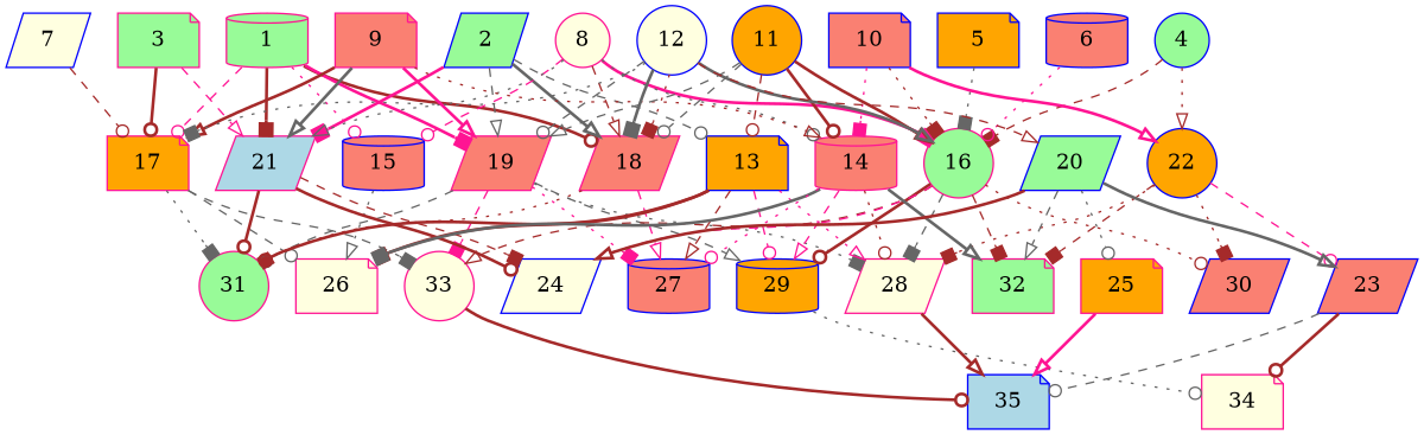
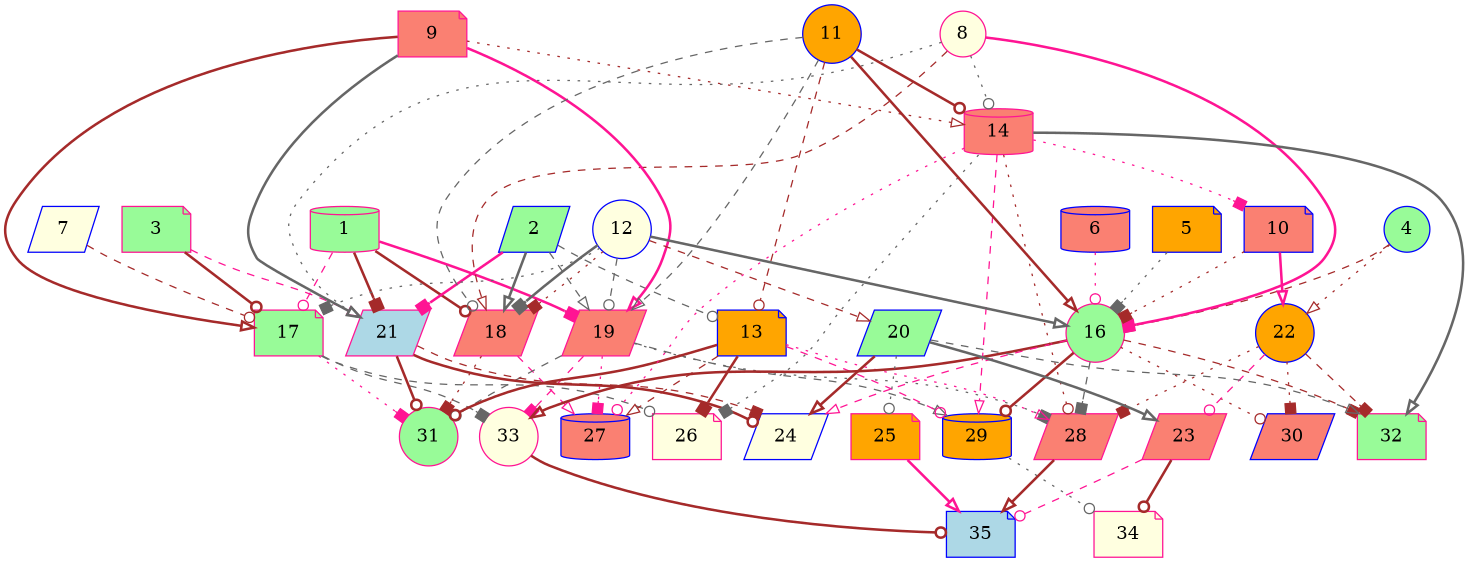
  digraph {
    node [alpha=0.06 color=deeppink fillcolor=salmon shape=note style=filled]
    edge [arrowhead=odot color=brown style=dashed]
    1 [alpha=0.15 expect_size=38789120 fillcolor=palegreen shape=cylinder]
-   15 [alpha=0.13 color=blue expect_size=21170176 shape=cylinder]
-   17 [alpha=0.05 expect_size=18881536 fillcolor=orange]
+   17 [alpha=0.05 expect_size=18881536 fillcolor=palegreen]
    18 [alpha=0.07 expect_size=46861312 shape=parallelogram]
    19 [alpha=0.03 expect_size=43555840 shape=parallelogram]
    21 [alpha=0.11 expect_size=24602624 fillcolor=lightblue shape=parallelogram]
    26 [alpha=0.03 expect_size=21784576 fillcolor=lightyellow]
    31 [alpha=0.00 expect_size=14187520 fillcolor=palegreen shape=circle]
    33 [expect_size=21822464 fillcolor=lightyellow shape=circle]
    27 [color=blue expect_size=27763712 shape=cylinder]
-   28 [alpha=0.05 expect_size=39134208 fillcolor=lightyellow shape=parallelogram]
+   28 [alpha=0.05 expect_size=39134208 shape=parallelogram]
    29 [alpha=0.04 color=blue expect_size=7502848 fillcolor=orange shape=cylinder]
    24 [alpha=0.04 color=blue expect_size=36980736 fillcolor=lightyellow shape=parallelogram]
    35 [alpha=0.13 color=blue expect_size=31612928 fillcolor=lightblue]
    34 [expect_size=21072896 fillcolor=lightyellow]
    2 [alpha=0.10 color=blue expect_size=29132800 fillcolor=palegreen shape=parallelogram]
    13 [alpha=0.08 color=blue expect_size=36417536 fillcolor=orange]
    3 [alpha=0.08 expect_size=19844096 fillcolor=palegreen]
    4 [alpha=0.05 color=blue expect_size=46167040 fillcolor=palegreen shape=circle]
    16 [alpha=0.03 expect_size=8902656 fillcolor=palegreen shape=circle]
    22 [alpha=0.12 color=blue expect_size=45033472 fillcolor=orange shape=circle]
    32 [expect_size=40123392 fillcolor=palegreen]
    30 [alpha=0.18 color=blue expect_size=14496768 shape=parallelogram]
-   23 [alpha=0.20 color=blue expect_size=18229248 shape=parallelogram]
+   23 [alpha=0.20 expect_size=18229248 shape=parallelogram]
    5 [alpha=0.15 color=blue expect_size=50383872 fillcolor=orange]
    6 [alpha=0.04 color=blue expect_size=30985216 shape=cylinder]
    7 [alpha=0.12 color=blue expect_size=24313856 fillcolor=lightyellow shape=parallelogram]
    8 [alpha=0.19 expect_size=42277888 fillcolor=lightyellow shape=circle]
    14 [alpha=0.01 expect_size=8477696 shape=cylinder]
    9 [alpha=0.14 expect_size=5620736]
    10 [alpha=0.18 color=blue expect_size=41624576]
    11 [alpha=0.09 color=blue expect_size=25145344 fillcolor=orange shape=circle]
    12 [alpha=0.09 color=blue expect_size=13152256 fillcolor=lightyellow shape=circle]
    20 [alpha=0.20 color=blue expect_size=29704192 fillcolor=palegreen shape=parallelogram]
    25 [alpha=0.08 expect_size=39472128 fillcolor=orange]
-   1 -> 15 [color=deeppink style=dotted]
    1 -> 17 [color=deeppink]
    1 -> 18 [style=bold]
    1 -> 19 [arrowhead=box color=deeppink style=bold]
    1 -> 21 [arrowhead=box style=bold]
-   15 -> 26 [arrowhead=onormal color=gray40 style=dotted]
    17 -> 26 [color=gray40]
-   17 -> 31 [arrowhead=box color=gray40 style=dotted]
+   17 -> 31 [arrowhead=box color=deeppink style=dotted]
    17 -> 33 [arrowhead=box color=gray40]
    18 -> 31 [arrowhead=box style=dotted]
    18 -> 27 [arrowhead=onormal color=deeppink]
    19 -> 31 [color=gray40]
    19 -> 33 [arrowhead=box color=deeppink]
    19 -> 27 [arrowhead=box color=deeppink style=dotted]
    19 -> 28 [arrowhead=box color=gray40 style=dotted]
    19 -> 29 [arrowhead=onormal color=gray40]
    21 -> 31 [style=bold]
    21 -> 24 [style=bold]
    21 -> 24 [arrowhead=box]
    33 -> 35 [style=bold]
    28 -> 35 [arrowhead=onormal style=bold]
    29 -> 34 [color=gray40 style=dotted]
    2 -> 18 [arrowhead=onormal color=gray40 style=bold]
    2 -> 19 [arrowhead=onormal color=gray40]
    2 -> 21 [arrowhead=box color=deeppink style=bold]
    2 -> 13 [color=gray40]
    13 -> 26 [arrowhead=box style=bold]
    13 -> 31 [style=bold]
    13 -> 27 [arrowhead=onormal]
    13 -> 28 [arrowhead=onormal color=deeppink style=dotted]
    13 -> 29 [color=deeppink]
    3 -> 17 [style=bold]
    3 -> 21 [arrowhead=onormal color=deeppink]
    4 -> 16 [arrowhead=box]
    4 -> 22 [arrowhead=onormal style=dotted]
-   16 -> 33 [arrowhead=onormal]
+   16 -> 33 [arrowhead=onormal style=bold]
    16 -> 28 [arrowhead=box color=gray40]
    16 -> 29 [style=bold]
    16 -> 24 [arrowhead=onormal color=deeppink]
    16 -> 32 [arrowhead=box]
    16 -> 30 [style=dotted]
    22 -> 28 [arrowhead=box style=dotted]
    22 -> 32 [arrowhead=box]
    22 -> 30 [arrowhead=box style=dotted]
    22 -> 23 [color=deeppink]
-   23 -> 35 [color=gray40]
+   23 -> 35 [color=deeppink]
    23 -> 34 [style=bold]
    5 -> 16 [arrowhead=box color=gray40 style=dotted]
    6 -> 16 [color=deeppink style=dotted]
    7 -> 17
-   8 -> 15 [color=deeppink]
    8 -> 18 [arrowhead=onormal]
    8 -> 21 [arrowhead=onormal color=gray40 style=dotted]
    8 -> 16 [arrowhead=box color=deeppink style=bold]
    8 -> 14 [color=gray40 style=dotted]
-   14 -> 26 [arrowhead=box color=gray40 style=bold]
+   14 -> 26 [arrowhead=box color=gray40 style=dotted]
    14 -> 27 [color=deeppink style=dotted]
    14 -> 28 [style=dotted]
    14 -> 29 [arrowhead=onormal color=deeppink]
    14 -> 32 [arrowhead=onormal color=gray40 style=bold]
    9 -> 17 [arrowhead=onormal style=bold]
    9 -> 19 [arrowhead=onormal color=deeppink style=bold]
    9 -> 21 [arrowhead=onormal color=gray40 style=bold]
    9 -> 14 [arrowhead=onormal style=dotted]
    10 -> 16 [arrowhead=box style=dotted]
    10 -> 22 [arrowhead=onormal color=deeppink style=bold]
-   10 -> 14 [arrowhead=box color=deeppink style=dotted]
+   14 -> 10 [arrowhead=box color=deeppink style=dotted]
    11 -> 18 [color=gray40]
    11 -> 19 [arrowhead=onormal color=gray40]
    11 -> 13
    11 -> 16 [arrowhead=onormal style=bold]
    11 -> 14 [style=bold]
    12 -> 17 [arrowhead=box color=gray40 style=dotted]
    12 -> 18 [arrowhead=box color=gray40 style=bold]
    12 -> 18 [arrowhead=box style=dotted]
    12 -> 19 [color=gray40]
    12 -> 16 [arrowhead=onormal color=gray40 style=bold]
    12 -> 20 [arrowhead=onormal]
    20 -> 24 [arrowhead=onormal style=bold]
    20 -> 32 [arrowhead=onormal color=gray40]
    20 -> 23 [arrowhead=onormal color=gray40 style=bold]
    20 -> 25 [color=gray40 style=dotted]
    25 -> 35 [arrowhead=onormal color=deeppink style=bold]
  }
